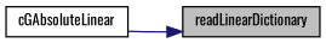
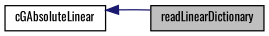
  digraph {
    rankdir=RL
    fontname=Oswald
    node [color=black fontname=Oswald fontsize=10 shape=record style=filled]
    n1 [fillcolor=grey75 fontcolor=black height=0.2 label=readLinearDictionary width=0.4]
    n2 [fillcolor=white height=0.2 label=cGAbsoluteLinear width=0.4]
-   n1 -> n2 [color=midnightblue dir=back fontname=Oswald fontsize=10 labelfontname=Helvetica labelfontsize=10 style=solid]
+   n2 -> n1 [color=midnightblue dir=back fontname=Oswald fontsize=10 labelfontname=Helvetica labelfontsize=10 style=solid]
  }
